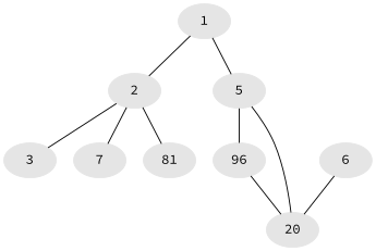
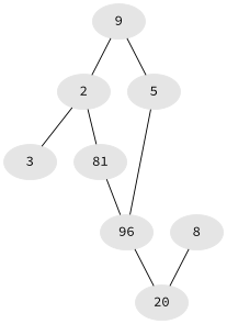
  graph {
    fontname="Source Code Pro"
    node [color=gray90 fontname="Source Code Pro" style=filled super="+17"]
    edge [fontname="Source Code Pro"]
-   1 [super="+3+6+18"]
+   1 [super="+3+6+18" label=9]
    2 [super="+3"]
    5 [super=""]
    n4 [label=3 super="+12+13"]
-   7 [super="+9+10"]
    n6 [label=81 super="+15"]
    n7 [label=96 super="+10"]
    20
-   8 [label=6]
+   8
    1 -- 2
    1 -- 5
    2 -- n4
-   2 -- 7
    2 -- n6
    5 -- n7
-   5 -- 20
+   n6 -- n7
    n7 -- 20
    8 -- 20
  }
